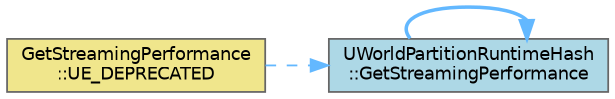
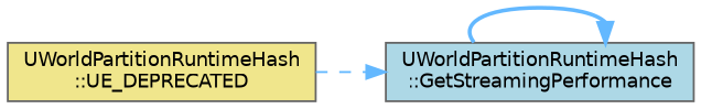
  digraph {
    rankdir=LR
    node [fontname=Helvetica fontsize=10 shape=box style=filled]
    edge [color=steelblue1 fontname=Helvetica fontsize=10 labelfontname=Helvetica labelfontsize=10]
-   n1 [color=gray40 fillcolor=khaki fontcolor=black height=0.2 label="GetStreamingPerformance\l::UE_DEPRECATED" width=0.4]
+   n1 [color=gray40 fillcolor=khaki fontcolor=black height=0.2 label="UWorldPartitionRuntimeHash\l::UE_DEPRECATED" width=0.4]
    n2 [color=grey40 fillcolor=lightblue height=0.2 label="UWorldPartitionRuntimeHash\l::GetStreamingPerformance" width=0.4]
    n1 -> n2 [style=dashed]
    n2 -> n2 [style=bold]
  }
